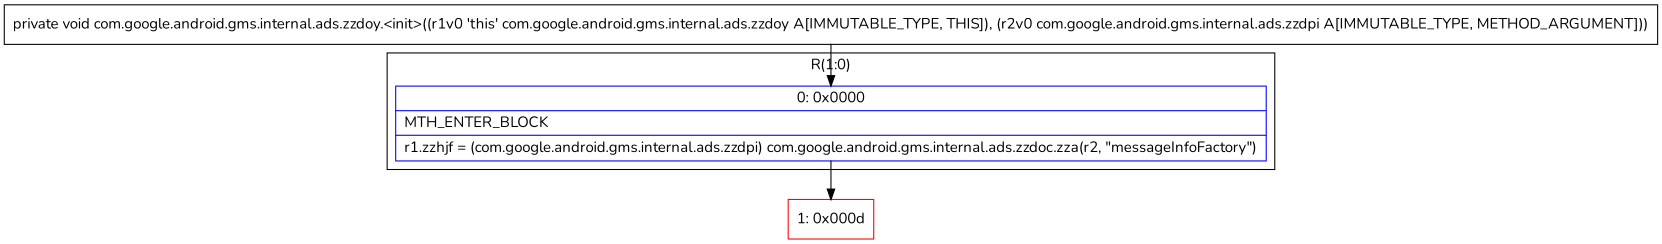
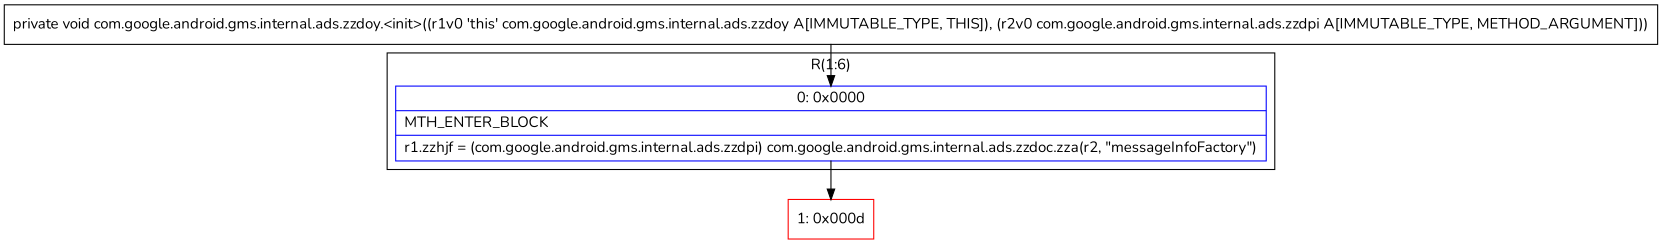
  digraph {
    fontname=Nunito
    node [shape=record fontname=Nunito]
    edge [fontname=Nunito]
    n1 [color=blue label="{0\:\ 0x0000|MTH_ENTER_BLOCK\l|r1.zzhjf = (com.google.android.gms.internal.ads.zzdpi) com.google.android.gms.internal.ads.zzdoc.zza(r2, \"messageInfoFactory\")\l}"]
    n2 [color=red label="{1\:\ 0x000d}"]
    n3 [label="{private void com.google.android.gms.internal.ads.zzdoy.\<init\>((r1v0 'this' com.google.android.gms.internal.ads.zzdoy A[IMMUTABLE_TYPE, THIS]), (r2v0 com.google.android.gms.internal.ads.zzdpi A[IMMUTABLE_TYPE, METHOD_ARGUMENT])) }"]
    subgraph cluster_1 {
-     label="R(1:0)"
+     label="R(1:6)"
      n1
    }
    n1 -> n2
    n3 -> n1
  }
